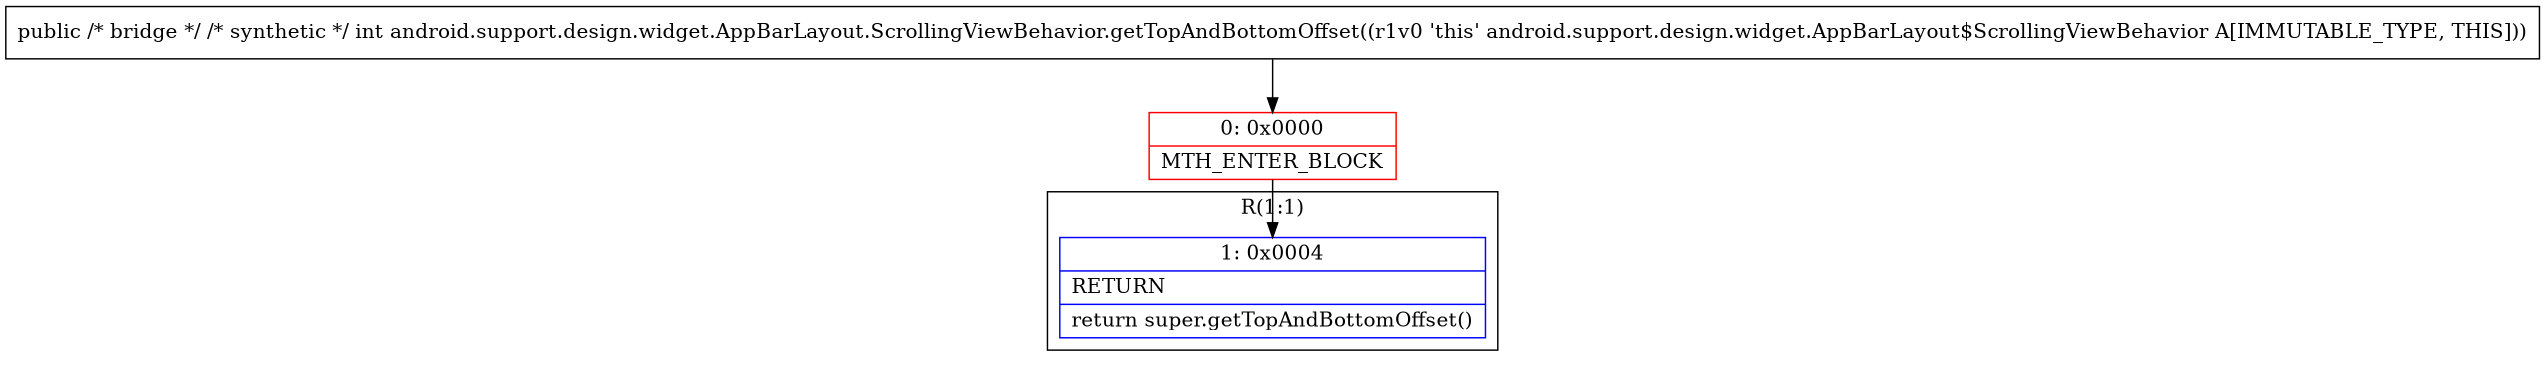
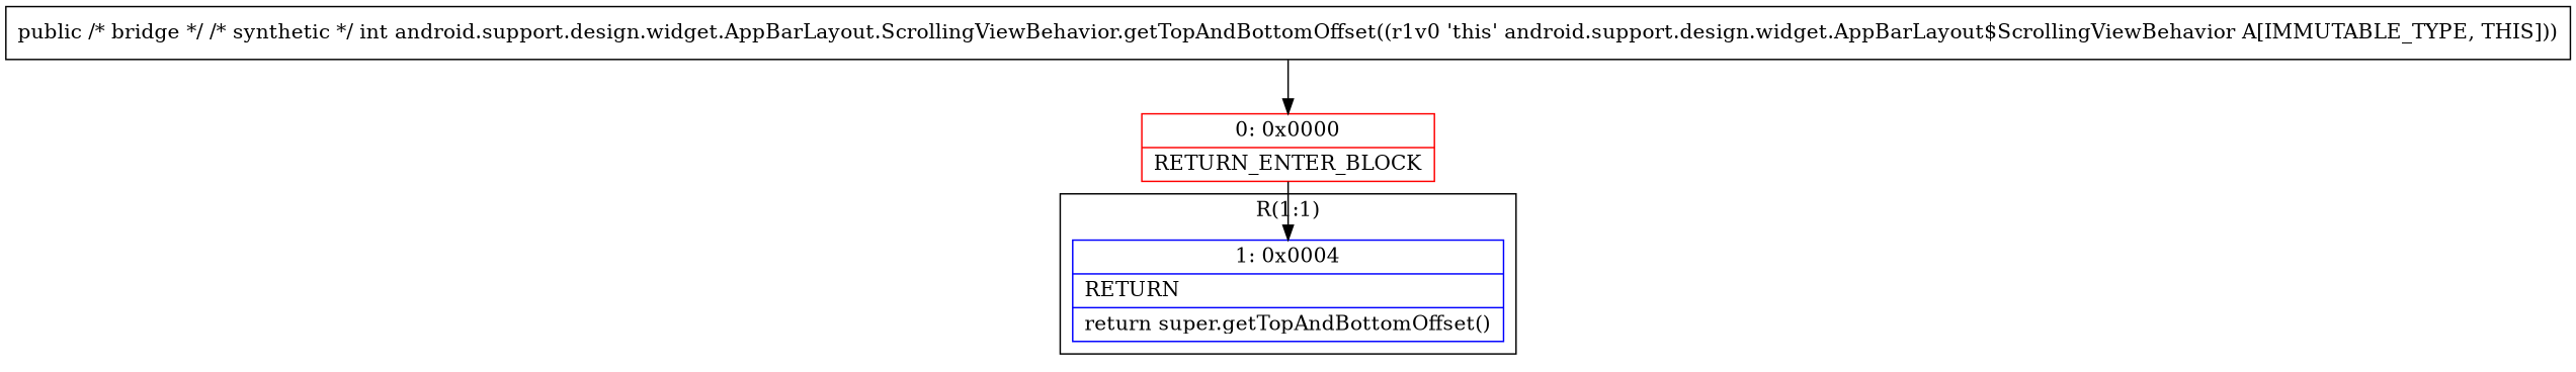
  digraph {
    node [shape=record]
    n1 [color=blue label="{1\:\ 0x0004|RETURN\l|return super.getTopAndBottomOffset()\l}"]
-   n2 [color=red label="{0\:\ 0x0000|MTH_ENTER_BLOCK\l}"]
+   n2 [color=red label="{0\:\ 0x0000|RETURN_ENTER_BLOCK\l}"]
    n3 [label="{public \/* bridge *\/ \/* synthetic *\/ int android.support.design.widget.AppBarLayout.ScrollingViewBehavior.getTopAndBottomOffset((r1v0 'this' android.support.design.widget.AppBarLayout$ScrollingViewBehavior A[IMMUTABLE_TYPE, THIS])) }"]
    subgraph cluster_1 {
      label="R(1:1)"
      n1
    }
    n2 -> n1
    n3 -> n2
  }
